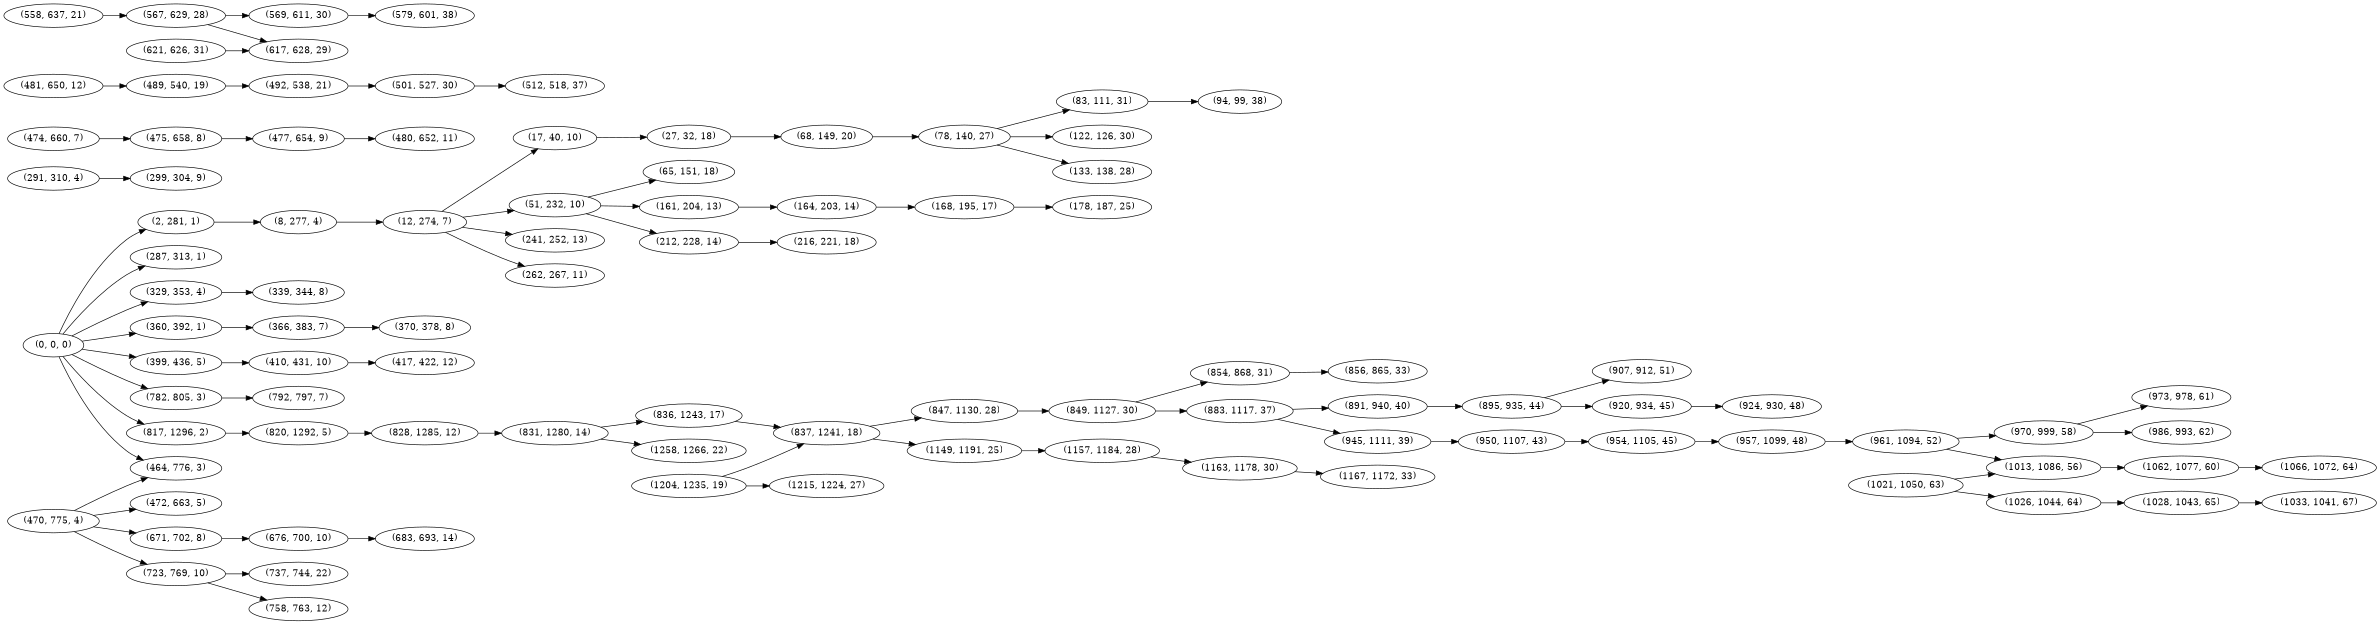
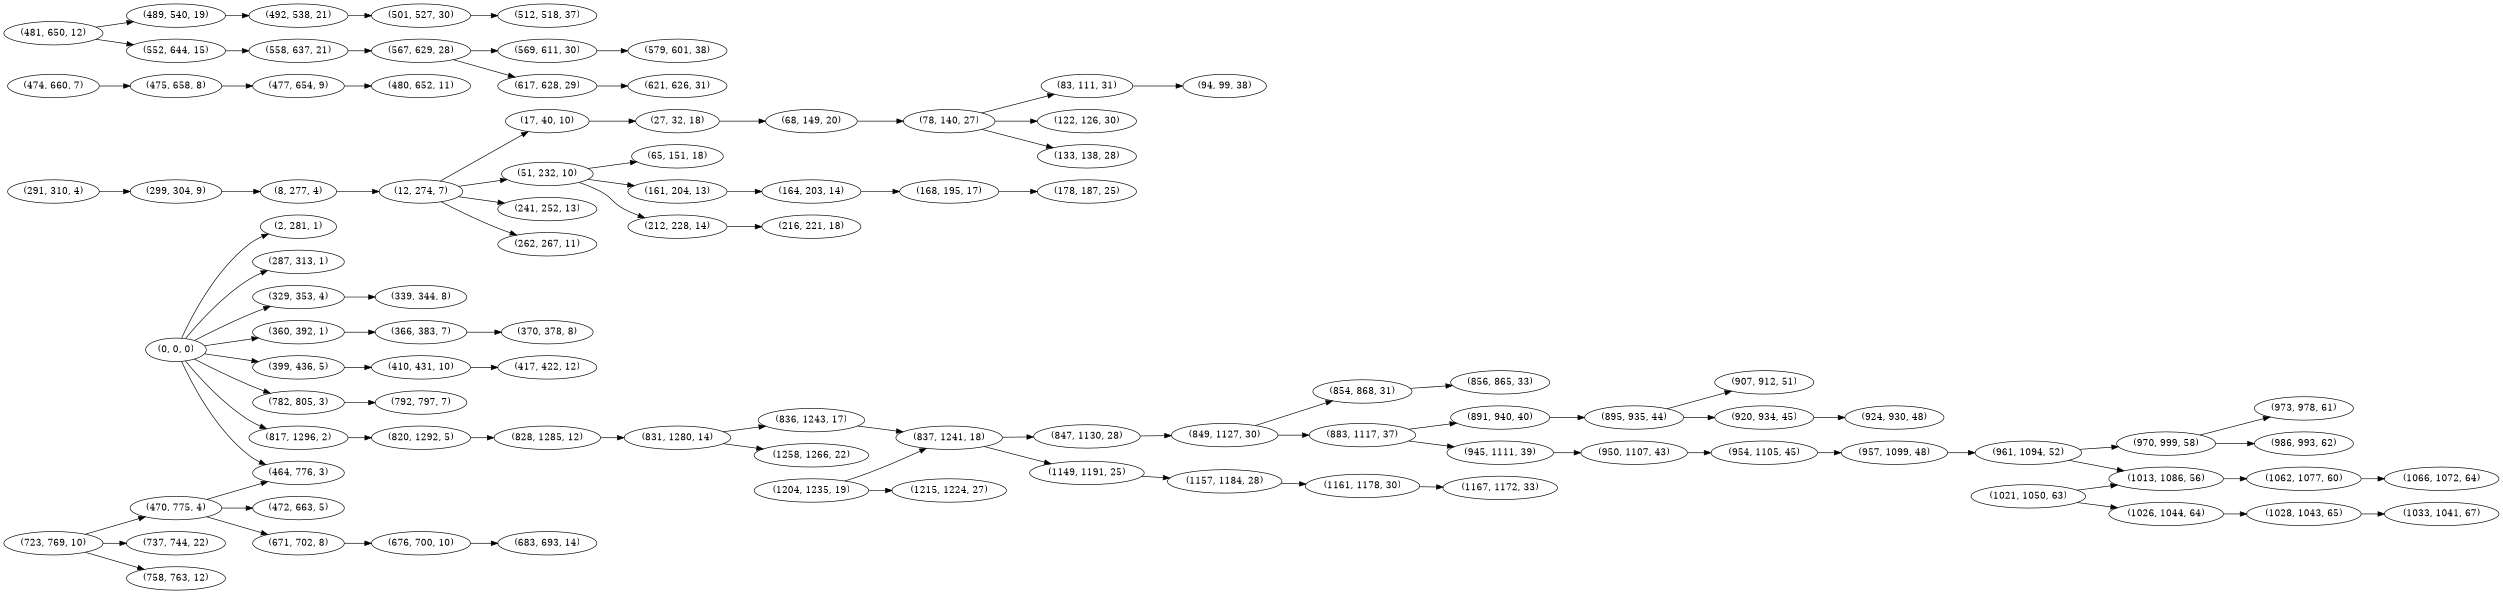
  digraph {
    rankdir=LR
    n1 [label="(2, 281, 1)"]
    "(0, 0, 0)"
    "(287, 313, 1)"
    "(329, 353, 4)"
    "(360, 392, 1)"
    "(399, 436, 5)"
    "(464, 776, 3)"
    "(782, 805, 3)"
    "(817, 1296, 2)"
    "(8, 277, 4)"
    "(339, 344, 8)"
    "(366, 383, 7)"
    "(410, 431, 10)"
    "(792, 797, 7)"
    "(820, 1292, 5)"
    "(12, 274, 7)"
    "(17, 40, 10)"
    "(51, 232, 10)"
    "(241, 252, 13)"
    "(262, 267, 11)"
    "(27, 32, 18)"
    "(65, 151, 18)"
    "(161, 204, 13)"
    "(212, 228, 14)"
    "(68, 149, 20)"
    "(164, 203, 14)"
    "(216, 221, 18)"
    "(78, 140, 27)"
    "(83, 111, 31)"
    "(122, 126, 30)"
    "(133, 138, 28)"
    "(94, 99, 38)"
    "(168, 195, 17)"
    "(178, 187, 25)"
    "(291, 310, 4)"
    "(299, 304, 9)"
    "(370, 378, 8)"
    "(417, 422, 12)"
    "(470, 775, 4)"
    "(472, 663, 5)"
    "(671, 702, 8)"
    "(723, 769, 10)"
    "(676, 700, 10)"
    n44 [label="(737, 744, 22)"]
    "(758, 763, 12)"
    "(474, 660, 7)"
    "(475, 658, 8)"
    "(477, 654, 9)"
    "(480, 652, 11)"
    "(481, 650, 12)"
    "(489, 540, 19)"
+   "(552, 644, 15)"
    "(492, 538, 21)"
    "(558, 637, 21)"
    "(501, 527, 30)"
    "(512, 518, 37)"
    "(567, 629, 28)"
    "(569, 611, 30)"
    "(617, 628, 29)"
    "(579, 601, 38)"
    "(621, 626, 31)"
    "(683, 693, 14)"
    "(828, 1285, 12)"
    "(831, 1280, 14)"
    "(836, 1243, 17)"
    "(1258, 1266, 22)"
    "(837, 1241, 18)"
    "(847, 1130, 28)"
    "(1149, 1191, 25)"
    "(849, 1127, 30)"
    "(1157, 1184, 28)"
    "(1204, 1235, 19)"
    "(1215, 1224, 27)"
    "(854, 868, 31)"
    "(883, 1117, 37)"
    "(856, 865, 33)"
    "(891, 940, 40)"
    "(945, 1111, 39)"
    "(895, 935, 44)"
    "(950, 1107, 43)"
    "(907, 912, 51)"
    "(920, 934, 45)"
    "(924, 930, 48)"
    "(954, 1105, 45)"
    "(957, 1099, 48)"
    "(961, 1094, 52)"
    "(970, 999, 58)"
    "(1013, 1086, 56)"
    "(973, 978, 61)"
    "(986, 993, 62)"
    "(1062, 1077, 60)"
    "(1021, 1050, 63)"
    "(1026, 1044, 64)"
    "(1066, 1072, 64)"
    "(1028, 1043, 65)"
    "(1033, 1041, 67)"
-   "(1161, 1178, 30)" [label="(1163, 1178, 30)"]
+   "(1161, 1178, 30)"
    "(1167, 1172, 33)"
-   n1 -> "(8, 277, 4)"
+   "(299, 304, 9)" -> "(8, 277, 4)"
    "(0, 0, 0)" -> n1
    "(0, 0, 0)" -> "(287, 313, 1)"
    "(0, 0, 0)" -> "(329, 353, 4)"
    "(0, 0, 0)" -> "(360, 392, 1)"
    "(0, 0, 0)" -> "(399, 436, 5)"
    "(0, 0, 0)" -> "(464, 776, 3)"
    "(0, 0, 0)" -> "(782, 805, 3)"
    "(0, 0, 0)" -> "(817, 1296, 2)"
    "(329, 353, 4)" -> "(339, 344, 8)"
    "(360, 392, 1)" -> "(366, 383, 7)"
    "(399, 436, 5)" -> "(410, 431, 10)"
    "(782, 805, 3)" -> "(792, 797, 7)"
    "(817, 1296, 2)" -> "(820, 1292, 5)"
    "(8, 277, 4)" -> "(12, 274, 7)"
    "(366, 383, 7)" -> "(370, 378, 8)"
    "(410, 431, 10)" -> "(417, 422, 12)"
    "(820, 1292, 5)" -> "(828, 1285, 12)"
    "(12, 274, 7)" -> "(17, 40, 10)"
    "(12, 274, 7)" -> "(51, 232, 10)"
    "(12, 274, 7)" -> "(241, 252, 13)"
    "(12, 274, 7)" -> "(262, 267, 11)"
    "(17, 40, 10)" -> "(27, 32, 18)"
    "(51, 232, 10)" -> "(65, 151, 18)"
    "(51, 232, 10)" -> "(161, 204, 13)"
    "(51, 232, 10)" -> "(212, 228, 14)"
    "(27, 32, 18)" -> "(68, 149, 20)"
    "(161, 204, 13)" -> "(164, 203, 14)"
    "(212, 228, 14)" -> "(216, 221, 18)"
    "(68, 149, 20)" -> "(78, 140, 27)"
    "(164, 203, 14)" -> "(168, 195, 17)"
    "(78, 140, 27)" -> "(83, 111, 31)"
    "(78, 140, 27)" -> "(122, 126, 30)"
    "(78, 140, 27)" -> "(133, 138, 28)"
    "(83, 111, 31)" -> "(94, 99, 38)"
    "(168, 195, 17)" -> "(178, 187, 25)"
    "(291, 310, 4)" -> "(299, 304, 9)"
    "(470, 775, 4)" -> "(464, 776, 3)"
    "(470, 775, 4)" -> "(472, 663, 5)"
    "(470, 775, 4)" -> "(671, 702, 8)"
-   "(470, 775, 4)" -> "(723, 769, 10)"
+   "(723, 769, 10)" -> "(470, 775, 4)"
    "(671, 702, 8)" -> "(676, 700, 10)"
    "(723, 769, 10)" -> n44
    "(723, 769, 10)" -> "(758, 763, 12)"
    "(676, 700, 10)" -> "(683, 693, 14)"
    "(474, 660, 7)" -> "(475, 658, 8)"
    "(475, 658, 8)" -> "(477, 654, 9)"
    "(477, 654, 9)" -> "(480, 652, 11)"
    "(481, 650, 12)" -> "(489, 540, 19)"
+   "(481, 650, 12)" -> "(552, 644, 15)"
    "(489, 540, 19)" -> "(492, 538, 21)"
+   "(552, 644, 15)" -> "(558, 637, 21)"
    "(492, 538, 21)" -> "(501, 527, 30)"
    "(558, 637, 21)" -> "(567, 629, 28)"
    "(501, 527, 30)" -> "(512, 518, 37)"
    "(567, 629, 28)" -> "(569, 611, 30)"
    "(567, 629, 28)" -> "(617, 628, 29)"
    "(569, 611, 30)" -> "(579, 601, 38)"
-   "(621, 626, 31)" -> "(617, 628, 29)"
+   "(617, 628, 29)" -> "(621, 626, 31)"
    "(828, 1285, 12)" -> "(831, 1280, 14)"
    "(831, 1280, 14)" -> "(836, 1243, 17)"
    "(831, 1280, 14)" -> "(1258, 1266, 22)"
    "(836, 1243, 17)" -> "(837, 1241, 18)"
    "(837, 1241, 18)" -> "(847, 1130, 28)"
    "(837, 1241, 18)" -> "(1149, 1191, 25)"
    "(847, 1130, 28)" -> "(849, 1127, 30)"
    "(1149, 1191, 25)" -> "(1157, 1184, 28)"
    "(849, 1127, 30)" -> "(854, 868, 31)"
    "(849, 1127, 30)" -> "(883, 1117, 37)"
    "(1157, 1184, 28)" -> "(1161, 1178, 30)"
    "(1204, 1235, 19)" -> "(837, 1241, 18)"
    "(1204, 1235, 19)" -> "(1215, 1224, 27)"
    "(854, 868, 31)" -> "(856, 865, 33)"
    "(883, 1117, 37)" -> "(891, 940, 40)"
    "(883, 1117, 37)" -> "(945, 1111, 39)"
    "(891, 940, 40)" -> "(895, 935, 44)"
    "(945, 1111, 39)" -> "(950, 1107, 43)"
    "(895, 935, 44)" -> "(907, 912, 51)"
    "(895, 935, 44)" -> "(920, 934, 45)"
    "(950, 1107, 43)" -> "(954, 1105, 45)"
    "(920, 934, 45)" -> "(924, 930, 48)"
    "(954, 1105, 45)" -> "(957, 1099, 48)"
    "(957, 1099, 48)" -> "(961, 1094, 52)"
    "(961, 1094, 52)" -> "(970, 999, 58)"
    "(961, 1094, 52)" -> "(1013, 1086, 56)"
    "(970, 999, 58)" -> "(973, 978, 61)"
    "(970, 999, 58)" -> "(986, 993, 62)"
    "(1013, 1086, 56)" -> "(1062, 1077, 60)"
    "(1062, 1077, 60)" -> "(1066, 1072, 64)"
    "(1021, 1050, 63)" -> "(1013, 1086, 56)"
    "(1021, 1050, 63)" -> "(1026, 1044, 64)"
    "(1026, 1044, 64)" -> "(1028, 1043, 65)"
    "(1028, 1043, 65)" -> "(1033, 1041, 67)"
    "(1161, 1178, 30)" -> "(1167, 1172, 33)"
  }
